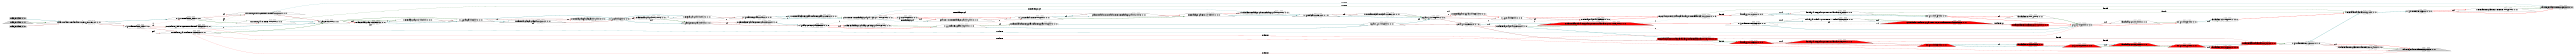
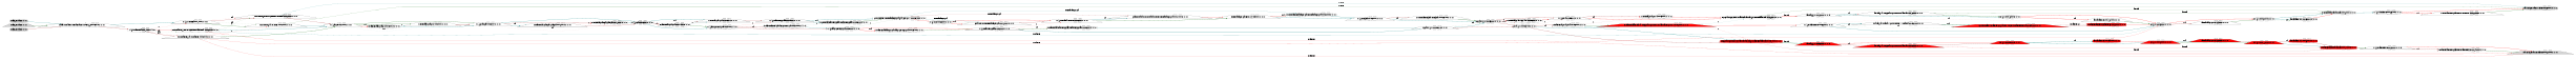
  digraph {
    fontname="DejaVu Sans"
    rankdir=LR
    node [fillcolor=white fontname="DejaVu Sans" shape=trapezium style=filled]
    edge [arrowhead=vee color=teal fontname="DejaVu Sans" style=bold]
    n1 [label="disk != null@@@51@@@['0', '0', '1']" shape=cylinder]
    n2 [label="resources.setDisk(disk)@@@52@@@['0', '0', '1']" shape=cylinder]
    n3 [label="sinkConfig.setResources(resources)@@@54@@@['0', '0', '1']" shape=cylinder]
    n4 [label="null != sinkConfigString@@@55@@@['0', '0', '1']" shape=cylinder]
    n5 [label="null != processingGuarantees@@@25@@@['1', '1', '0']"]
    n6 [label="null != customSerdeInputString@@@26@@@['0', '0', '1']"]
    n7 [label="sourceConfig.setProcessingGuarantees(processingGuarantees)@@@26@@@['1', '1', '0']" shape=cylinder]
    n8 [label="parallelism != null@@@28@@@['1', '1', '0']"]
    n9 [label="parseCustomSerdeInput(customSerdeInputString,topicsToSerDeClassName)@@@27@@@['0', '0', '1']"]
    n10 [label="!topicsToSerDeClassName.isEmpty()@@@29@@@['0', '0', '1']"]
    n11 [label="parallelism != null@@@35@@@['1', '1', '1']" shape=cylinder]
    n12 [label="archive != null@@@31@@@['1', '1', '0']" shape=cylinder]
    n13 [label="Type type = new TypeToken<Map<String,String>>(){}.getType()@@@36@@@['1', '0', '0']"]
    n14 [fillcolor=red label="Map<String,Object> sourceConfigMap = new Gson().fromJson(sourceConfigString,type)@@@39@@@['1', '0', '0']"]
    n15 [fillcolor=red label="sourceConfig.setConfigs(sourceConfigMap)@@@40@@@['1', '0', '0']" shape=cylinder]
    n16 [fillcolor=red label="cpu != null@@@38@@@['0', '1', '0']"]
    n17 [fillcolor=red label="ram != null@@@41@@@['0', '1', '0']"]
    n18 [fillcolor=red label="resources.setCpu(cpu)@@@39@@@['0', '1', '0']" shape=cylinder]
    n19 [fillcolor=red label="resources.setRam(ram)@@@42@@@['0', '1', '0']"]
    n20 [fillcolor=red label="disk != null@@@44@@@['0', '1', '0']"]
    n21 [label="sinkConfig.setTopicToSerdeClassName(topicsToSerDeClassName)@@@30@@@['0', '0', '1']" shape=cylinder]
    n22 [label="null != topicsPattern@@@32@@@['0', '0', '1']"]
    n23 [label="sinkConfig.setConfigs(parseConfigs(sinkConfigString))@@@56@@@['0', '0', '1']"]
    n24 [fillcolor=lightgray label="inferMissingArguments(sinkConfig)@@@58@@@['0', '0', '1']" shape=cylinder]
    n25 [label="null != archive@@@38@@@['0', '0', '1']"]
    n26 [label="sinkConfig.setParallelism(parallelism)@@@36@@@['0', '0', '1']" shape=cylinder]
    n27 [fillcolor=red label="sourceConfig.setResources(new org.apache.pulsar.functions.utils.Resources(cpu,ram,disk))@@@34@@@['1', '0', '0']"]
    n28 [fillcolor=red label="org.apache.pulsar.functions.utils.Resources resources = sourceConfig.getResources()@@@34@@@['0', '1', '0']" shape=cylinder]
    n29 [label="sourceConfig.setArchive(archive)@@@32@@@['1', '1', '0']" shape=cylinder]
    n30 [label="org.apache.pulsar.functions.utils.Resources resources = sinkConfig.getResources()@@@41@@@['0', '0', '1']" shape=cylinder]
    n31 [label="sinkConfig.setArchive(archive)@@@39@@@['0', '0', '1']" shape=cylinder]
    n32 [label="sinkConfig.setProcessingGuarantees(processingGuarantees)@@@20@@@['0', '0', '1']" shape=cylinder]
    n33 [label="Map<String,String> topicsToSerDeClassName = new HashMap<>()@@@22@@@['0', '0', '1']" shape=cylinder]
    n34 [label="null != inputs@@@23@@@['0', '0', '1']" shape=cylinder]
    n35 [label="parseInputs(inputs,topicsToSerDeClassName)@@@24@@@['0', '0', '1']"]
    n36 [label="sinkConfig.setTenant(tenant)@@@11@@@['0', '0', '1']"]
    n37 [label="null != namespace@@@13@@@['1', '1', '1']"]
    n38 [label="sourceConfig.setNamespace(namespace)@@@14@@@['1', '1', '0']"]
    n39 [label="sinkConfig.setNamespace(namespace)@@@14@@@['0', '0', '1']" shape=cylinder]
    n40 [label="null != name@@@16@@@['1', '1', '1']" shape=cylinder]
    n41 [label="null != destinationTopicName@@@19@@@['1', '1', '0']" shape=cylinder]
    n42 [label="null != deserializationClassName@@@22@@@['1', '1', '0']" shape=cylinder]
    n43 [label="null != processingGuarantees@@@19@@@['0', '0', '1']"]
    n44 [label="sourceConfig.setTopicName(destinationTopicName)@@@20@@@['1', '1', '0']" shape=cylinder]
    n45 [label="sourceConfig.setSerdeClassName(deserializationClassName)@@@23@@@['1', '1', '0']" shape=cylinder]
    n46 [label="null != sourceConfigString@@@35@@@['1', '0', '0']"]
    n47 [fillcolor=red label="resources == null@@@35@@@['0', '1', '0']"]
    n48 [fillcolor=red label="sourceConfig.setResources(resources)@@@47@@@['0', '1', '0']" shape=cylinder]
    n49 [label="ram != null@@@48@@@['1', '0', '1']" shape=cylinder]
    n50 [label="resources == null@@@42@@@['0', '0', '1']"]
    n51 [fillcolor=red label="resources = new org.apache.pulsar.functions.utils.Resources()@@@36@@@['0', '1', '0']"]
    n52 [label="null != sourceConfigString@@@48@@@['0', '1', '0']"]
    n53 [label="resources.setRam(ram)@@@49@@@['0', '0', '1']"]
    n54 [fillcolor=red label="resources.setDisk(disk)@@@45@@@['0', '1', '0']" shape=cylinder]
    n55 [label="sinkConfig.setName(name)@@@17@@@['0', '0', '1']"]
    n56 [label="sourceConfig.setName(name)@@@17@@@['1', '1', '0']" shape=cylinder]
    n57 [label="this.sinkConfig = CmdUtils.loadConfig(sinkConfigFile,)@@@5@@@['0', '0', '1']"]
    n58 [label="null != tenant@@@10@@@['1', '1', '1']"]
    n59 [label="sourceConfig.setTenant(tenant)@@@11@@@['1', '1', '0']" shape=cylinder]
    n60 [label="cpu != null@@@45@@@['0', '0', '1']" shape=cylinder]
    n61 [label="resources = new org.apache.pulsar.functions.utils.Resources()@@@43@@@['0', '0', '1']"]
    n62 [label="resources.setCpu(cpu)@@@46@@@['0', '0', '1']"]
    n63 [fillcolor=lightgray label="processArguments['1', '0', '0']" shape=cylinder]
    n64 [label="super.edu.fdu.CPPDG.tinypdg.pe.ExpressionInfo@1806443@@@3@@@['1', '1', '1']"]
    n65 [label="null != sinkConfigFile@@@4@@@['0', '0', '1']"]
    n66 [label="null != sourceConfigFile@@@4@@@['1', '1', '0']" shape=cylinder]
    n67 [label="this.sourceConfig = CmdUtils.loadConfig(sourceConfigFile,)@@@5@@@['1', '1', '0']" shape=cylinder]
    n68 [fillcolor=lightgray label="inferMissingArguments(sourceConfig)@@@51@@@['0', '1', '0']"]
    n69 [fillcolor=lightgray label="processArguments['0', '0', '1']"]
    n70 [label="sourceConfig.setConfigs(parseConfigs(sourceConfigString))@@@49@@@['0', '1', '0']" shape=cylinder]
    n71 [label="this.sinkConfig = new SinkConfig()@@@8@@@['0', '0', '1']"]
    n72 [label="sinkConfig.setTopicsPattern(topicsPattern)@@@33@@@['0', '0', '1']"]
    n73 [label="this.sourceConfig = new SourceConfig()@@@8@@@['1', '1', '0']"]
    n74 [fillcolor=lightgray label="processArguments['0', '1', '0']" shape=cylinder]
    n1 -> n2 [arrowhead=odot]
    n1 -> n2 [color=darkgreen label=true style=dotted]
-   n52 -> n3 [arrowhead=tee]
+   n1 -> n3 [arrowhead=tee]
    n2 -> n3 [arrowhead=tee color=red]
    n3 -> n4 [arrowhead=tee]
    n4 -> n23 [color=red]
    n4 -> n23 [arrowhead=tee color=brown label=true style=dotted]
    n4 -> n24 [arrowhead=tee color=red]
    n5 -> n6 [color=red label=0 style=dashed]
    n5 -> n7 [arrowhead=tee color=darkgreen]
    n5 -> n7 [arrowhead=odot color=red label=true style=dotted]
    n5 -> n8 [arrowhead=odot]
    n6 -> n9 [label=true style=dotted]
    n6 -> n9 [arrowhead=tee]
    n6 -> n10 [color=darkgreen]
    n7 -> n8 [arrowhead=odot]
    n8 -> n11
    n8 -> n11 [color=darkgreen label=true style=dotted]
    n8 -> n12 [arrowhead=tee color=brown]
    n9 -> n10 [arrowhead=tee color=red]
    n10 -> n21 [arrowhead=odot color=red]
    n10 -> n21 [arrowhead=odot color=darkgreen label=true style=dotted]
    n10 -> n22
    n11 -> n12 [arrowhead=odot color=brown]
    n11 -> n25 [arrowhead=tee color=brown]
    n11 -> n26 [arrowhead=tee color=brown]
    n11 -> n26 [color=brown label=true style=dotted]
    n11 -> n26 [color=red label=0 style=dashed]
    n12 -> n25 [arrowhead=tee color=brown label=0 style=dashed]
    n12 -> n27 [arrowhead=odot]
    n12 -> n28 [color=brown]
    n12 -> n29 [arrowhead=odot color=brown]
    n12 -> n29 [arrowhead=tee color=brown label=true style=dotted]
    n13 -> n14 [arrowhead=odot color=darkgreen]
    n13 -> n14 [arrowhead=odot label=type style=solid]
    n14 -> n15 [arrowhead=odot color=brown]
    n14 -> n15 [color=brown label=sourceConfigMap style=solid]
    n15 -> n49 [arrowhead=odot color=red]
    n16 -> n17 [arrowhead=odot]
    n16 -> n18 [color=darkgreen label=true style=dotted]
    n16 -> n18 [arrowhead=tee]
    n17 -> n19 [color=red label=true style=dotted]
    n17 -> n19 [arrowhead=tee]
    n17 -> n20 [arrowhead=tee color=darkgreen]
    n18 -> n17 [arrowhead=odot color=red]
    n19 -> n20 [color=brown]
    n20 -> n48
    n20 -> n54 [arrowhead=tee color=brown]
    n20 -> n54 [color=brown label=true style=dotted]
    n21 -> n22 [arrowhead=odot]
    n22 -> n11 [arrowhead=tee]
    n22 -> n72 [arrowhead=odot label=true style=dotted]
    n22 -> n72 [arrowhead=odot color=brown]
    n23 -> n24 [arrowhead=tee color=darkgreen]
    n25 -> n30 [arrowhead=odot color=red]
    n25 -> n31 [color=brown]
    n25 -> n31 [color=red label=true style=dotted]
    n26 -> n25 [color=red]
    n27 -> n28 [color=red label=0 style=dashed]
    n27 -> n30 [label=0 style=dashed]
    n27 -> n46 [arrowhead=tee color=red]
    n28 -> n47 [arrowhead=odot label=resources style=solid]
    n28 -> n47 [color=darkgreen]
    n28 -> n48 [color=brown label=resources style=solid]
    n29 -> n27 [color=darkgreen]
    n29 -> n28
    n29 -> n31 [arrowhead=odot color=brown label=0 style=dashed]
    n30 -> n3 [color=darkgreen label=resources style=solid]
    n30 -> n50 [arrowhead=odot color=red label=resources style=solid]
    n30 -> n50 [arrowhead=odot color=red]
    n31 -> n30 [arrowhead=odot color=red]
    n32 -> n33 [arrowhead=odot color=darkgreen]
    n33 -> n9 [color=brown label=topicsToSerDeClassName style=solid]
    n33 -> n21 [label=topicsToSerDeClassName style=solid]
    n33 -> n34 [arrowhead=odot color=red]
    n33 -> n35 [arrowhead=tee label=topicsToSerDeClassName style=solid]
    n34 -> n6 [arrowhead=tee color=red]
    n34 -> n35 [arrowhead=tee color=red]
    n34 -> n35 [arrowhead=odot color=darkgreen label=true style=dotted]
    n35 -> n6 [arrowhead=tee color=brown]
    n36 -> n37 [color=brown]
    n37 -> n38
    n37 -> n38 [arrowhead=tee label=true style=dotted]
    n37 -> n39 [arrowhead=tee color=brown]
    n37 -> n39 [color=brown label=true style=dotted]
    n37 -> n40 [arrowhead=odot]
    n38 -> n39 [color=red label=0 style=dashed]
    n38 -> n40 [arrowhead=tee color=brown]
    n39 -> n40 [arrowhead=odot]
    n40 -> n41 [arrowhead=tee]
    n40 -> n55 [color=brown label=true style=dotted]
    n40 -> n55 [arrowhead=odot]
    n40 -> n56 [arrowhead=tee color=brown label=true style=dotted]
    n40 -> n56 [arrowhead=tee color=brown]
    n41 -> n42 [arrowhead=odot color=brown]
    n41 -> n43 [arrowhead=tee color=red label=0 style=dashed]
    n41 -> n44 [color=brown label=true style=dotted]
    n41 -> n44 [arrowhead=odot color=brown]
    n42 -> n5 [arrowhead=odot color=red]
    n42 -> n33 [arrowhead=odot color=darkgreen label=0 style=dashed]
    n42 -> n45 [arrowhead=odot color=red]
    n42 -> n45 [arrowhead=tee color=red label=true style=dotted]
    n43 -> n32 [arrowhead=odot]
    n43 -> n32 [arrowhead=tee label=true style=dotted]
    n43 -> n33 [arrowhead=odot]
    n44 -> n32 [label=0 style=dashed]
    n44 -> n42 [arrowhead=tee]
    n45 -> n5 [arrowhead=odot color=darkgreen]
    n46 -> n13
    n46 -> n13 [arrowhead=odot color=darkgreen label=true style=dotted]
    n46 -> n14 [color=darkgreen label=true style=dotted]
    n46 -> n15 [color=red label=true style=dotted]
    n46 -> n49 [arrowhead=odot]
    n47 -> n16 [arrowhead=odot color=red]
    n47 -> n51 [color=brown label=true style=dotted]
    n47 -> n51 [arrowhead=odot color=brown]
    n48 -> n52 [arrowhead=tee color=darkgreen]
    n49 -> n1 [color=red]
    n49 -> n53 [arrowhead=odot color=brown label=true style=dotted]
    n49 -> n53 [arrowhead=odot color=brown]
    n50 -> n60 [arrowhead=odot]
    n50 -> n61 [arrowhead=tee color=red label=true style=dotted]
    n50 -> n61 [arrowhead=tee]
    n51 -> n16 [color=brown]
    n51 -> n48 [arrowhead=odot color=red label=resources style=solid]
    n52 -> n68 [arrowhead=tee color=red]
    n52 -> n70 [arrowhead=tee color=brown label=true style=dotted]
    n52 -> n70 [color=brown]
    n53 -> n1 [arrowhead=odot color=darkgreen]
    n54 -> n48 [arrowhead=odot color=brown]
    n55 -> n43 [arrowhead=tee color=brown]
    n56 -> n41 [color=darkgreen]
    n56 -> n55 [label=0 style=dashed]
    n57 -> n24 [arrowhead=tee label=sinkConfig style=solid]
    n57 -> n58 [color=brown]
    n58 -> n36 [arrowhead=tee label=true style=dotted]
    n58 -> n36 [arrowhead=tee color=darkgreen]
    n58 -> n37 [arrowhead=odot color=darkgreen]
    n58 -> n59 [arrowhead=tee color=brown label=true style=dotted]
    n58 -> n59 [arrowhead=tee color=red]
    n59 -> n36 [label=0 style=dashed]
    n59 -> n37 [arrowhead=tee]
    n60 -> n49 [arrowhead=tee color=red]
    n60 -> n62 [arrowhead=odot color=red label=true style=dotted]
    n60 -> n62 [arrowhead=odot color=red]
    n61 -> n3 [color=darkgreen label=resources style=solid]
    n61 -> n60 [arrowhead=tee color=darkgreen]
    n62 -> n49 [color=darkgreen]
    n63 -> n64 [arrowhead=tee]
    n64 -> n65
    n64 -> n66 [color=brown]
    n65 -> n57 [color=red label=true style=dotted]
    n65 -> n57 [color=brown]
    n65 -> n71 [arrowhead=tee color=darkgreen label=false style=dotted]
    n65 -> n71 [arrowhead=odot color=darkgreen]
    n66 -> n65 [color=red label=0 style=dashed]
    n66 -> n67 [arrowhead=odot color=red]
    n66 -> n67 [arrowhead=tee color=darkgreen label=true style=dotted]
    n66 -> n73 [arrowhead=tee color=red label=false style=dotted]
    n66 -> n73 [arrowhead=odot color=brown]
    n67 -> n49 [arrowhead=odot label=sourceConfig style=solid]
    n67 -> n57 [color=darkgreen label=0 style=dashed]
    n67 -> n58
    n67 -> n68 [arrowhead=tee color=red label=sourceConfig style=solid]
    n69 -> n64 [color=darkgreen]
    n70 -> n68 [arrowhead=odot color=darkgreen]
    n71 -> n24 [arrowhead=odot color=darkgreen label=sinkConfig style=solid]
    n71 -> n58 [arrowhead=tee]
    n72 -> n11 [color=darkgreen]
    n73 -> n49 [arrowhead=tee color=red label=sourceConfig style=solid]
    n73 -> n58 [color=darkgreen]
    n73 -> n68 [arrowhead=odot color=red label=sourceConfig style=solid]
    n73 -> n71 [color=red label=0 style=dashed]
    n74 -> n64 [arrowhead=odot color=brown]
  }
